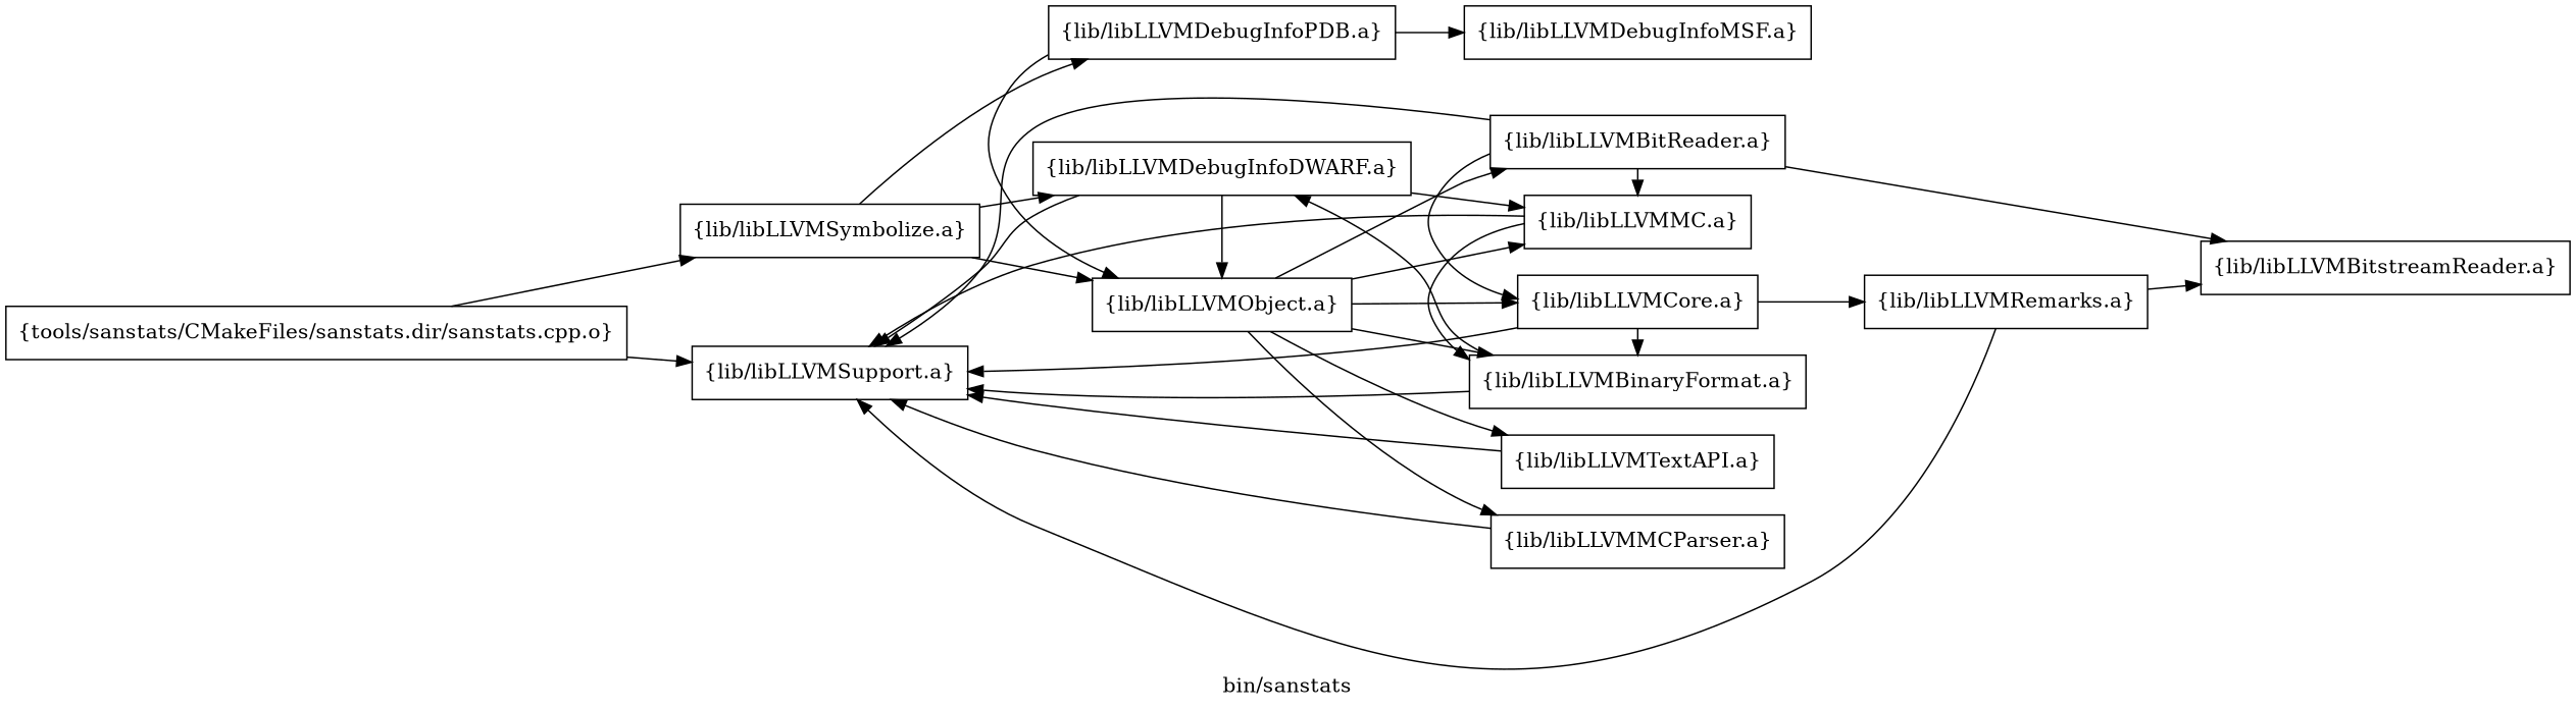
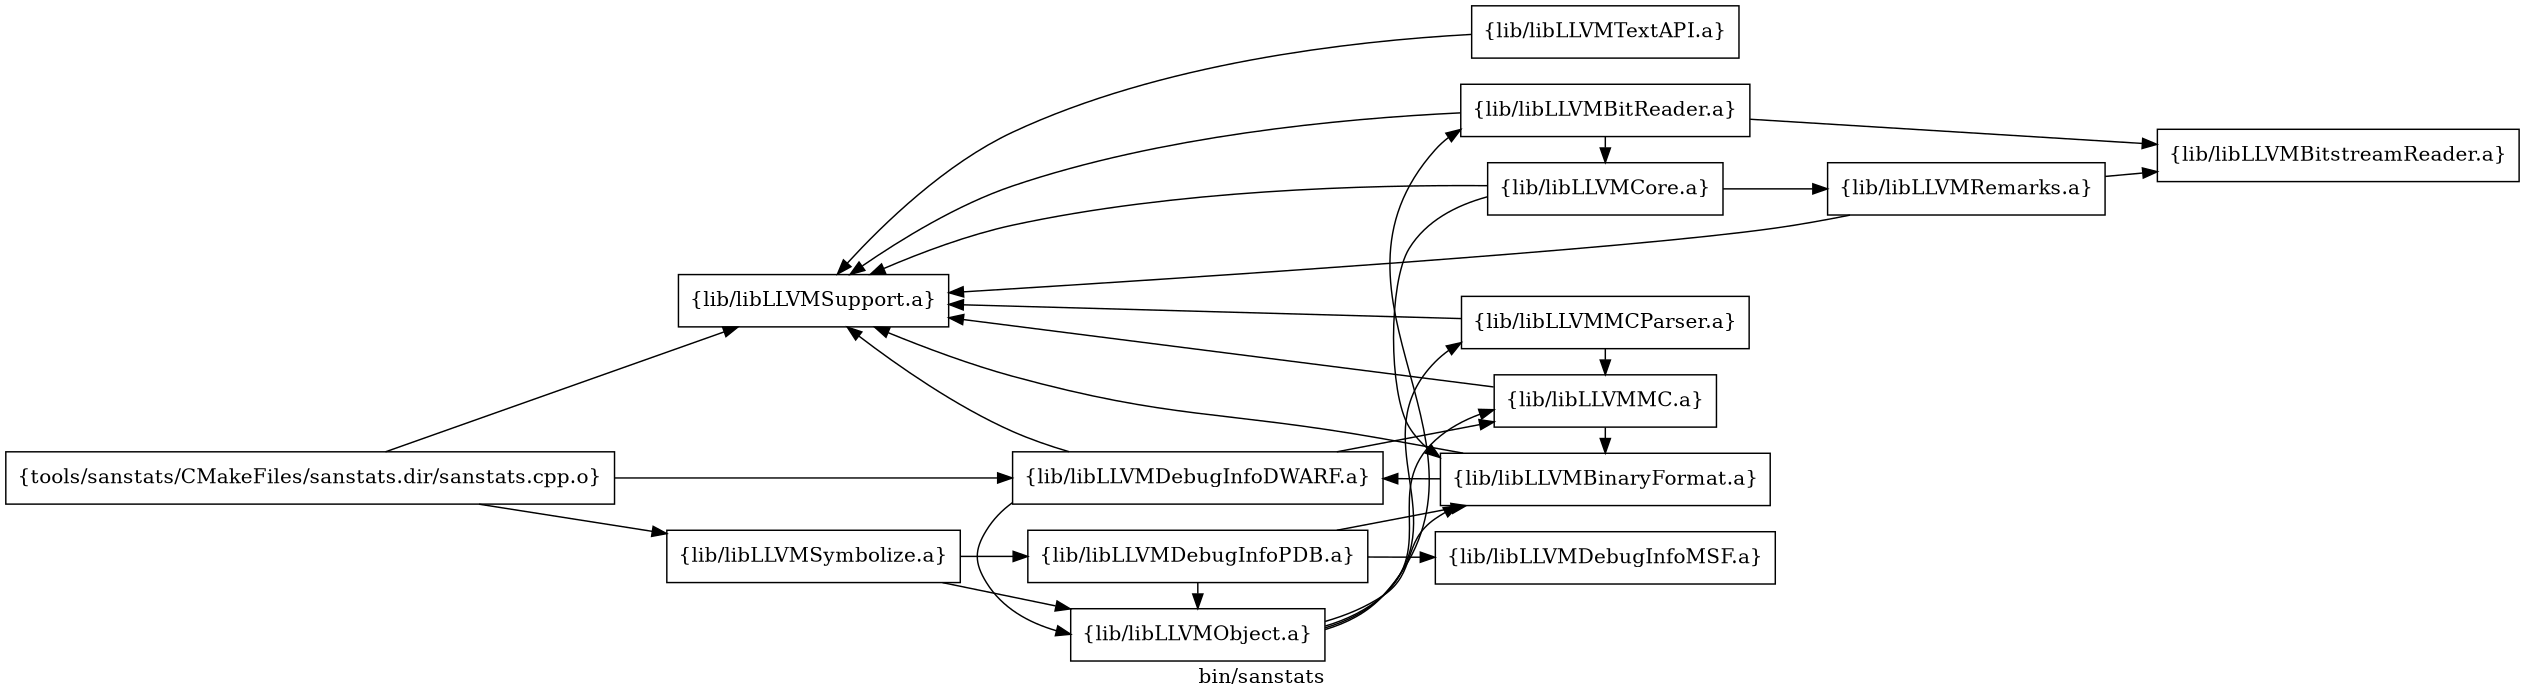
  digraph {
    label="bin/sanstats"
    rankdir=LR
    node [group=0 shape=box]
    n1 [label="{tools/sanstats/CMakeFiles/sanstats.dir/sanstats.cpp.o}"]
    n2 [label="{lib/libLLVMSupport.a}"]
    n3 [label="{lib/libLLVMSymbolize.a}"]
    n4 [label="{lib/libLLVMDebugInfoDWARF.a}"]
    n5 [label="{lib/libLLVMObject.a}"]
    n6 [label="{lib/libLLVMDebugInfoPDB.a}"]
    n7 [label="{lib/libLLVMBinaryFormat.a}"]
    n8 [label="{lib/libLLVMMC.a}"]
    n9 [label="{lib/libLLVMBitReader.a}"]
    n10 [label="{lib/libLLVMCore.a}"]
    n11 [label="{lib/libLLVMMCParser.a}"]
    n12 [label="{lib/libLLVMTextAPI.a}"]
    n13 [label="{lib/libLLVMDebugInfoMSF.a}"]
    n14 [label="{lib/libLLVMBitstreamReader.a}"]
    n15 [label="{lib/libLLVMRemarks.a}"]
    subgraph sub_1 {
      rank=same
      n1
    }
    subgraph sub_2 {
      rank=same
      n2
      n3
    }
    subgraph sub_3 {
      rank=same
      n4
      n5
      n6
    }
    subgraph sub_4 {
      rank=same
      n7
      n8
      n9
      n10
      n11
      n12
      n13
    }
    n1 -> n2
    n1 -> n3
-   n3 -> n4
+   n1 -> n4
    n3 -> n5
    n3 -> n6
    n4 -> n2
    n4 -> n5
    n4 -> n8
    n5 -> n7
    n5 -> n8
    n5 -> n9
-   n5 -> n10
    n5 -> n11
-   n5 -> n12
    n6 -> n5
+   n6 -> n7
    n6 -> n13
    n7 -> n2
    n7 -> n4
    n8 -> n2
    n8 -> n7
    n9 -> n2
    n9 -> n10
    n9 -> n14
    n10 -> n2
    n10 -> n7
    n10 -> n15
    n11 -> n2
-   n9 -> n8
+   n11 -> n8
    n12 -> n2
    n15 -> n2
    n15 -> n14
  }
